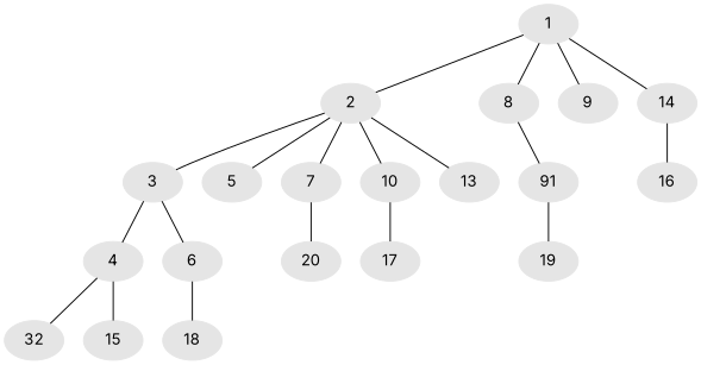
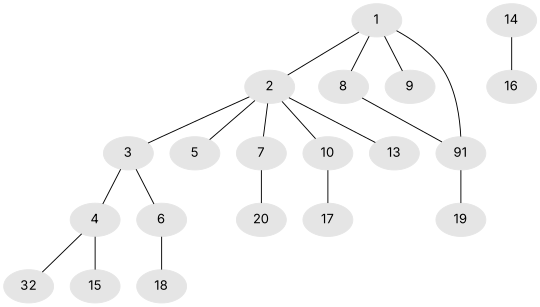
  graph {
    fontname=Inter
    node [color=gray90 fontname=Inter style=filled]
    edge [fontname=Inter]
    1
    2
    8
    9
    14
    3
    5
    7
    10
    13
    n11 [label=91]
    16
    4
    6
    20
    17
    n17 [label=32]
    15
    18
    19
    1 -- 2
    1 -- 8
    1 -- 9
-   1 -- 14
+   1 -- n11
    2 -- 3
    2 -- 5
    2 -- 7
    2 -- 10
    2 -- 13
    8 -- n11
    14 -- 16
    3 -- 4
    3 -- 6
    7 -- 20
    10 -- 17
    n11 -- 19
    4 -- n17
    4 -- 15
    6 -- 18
  }
